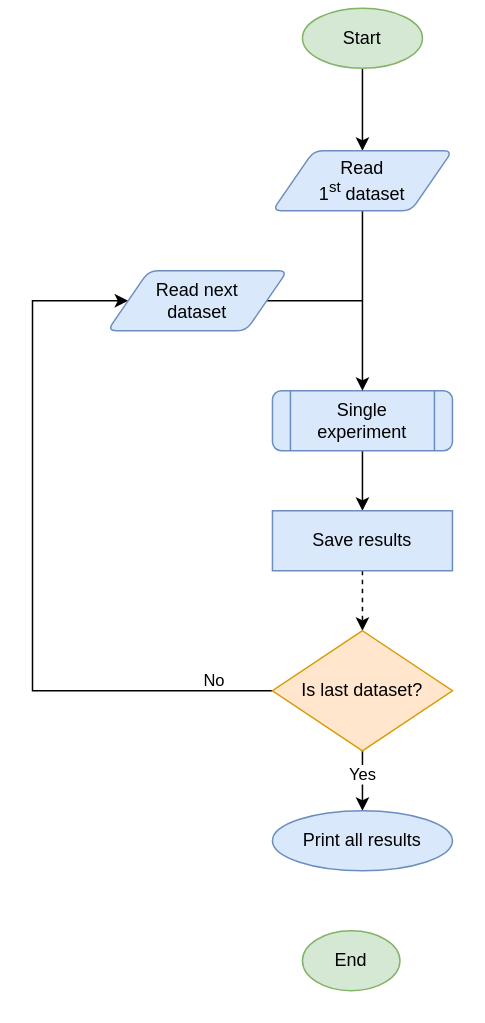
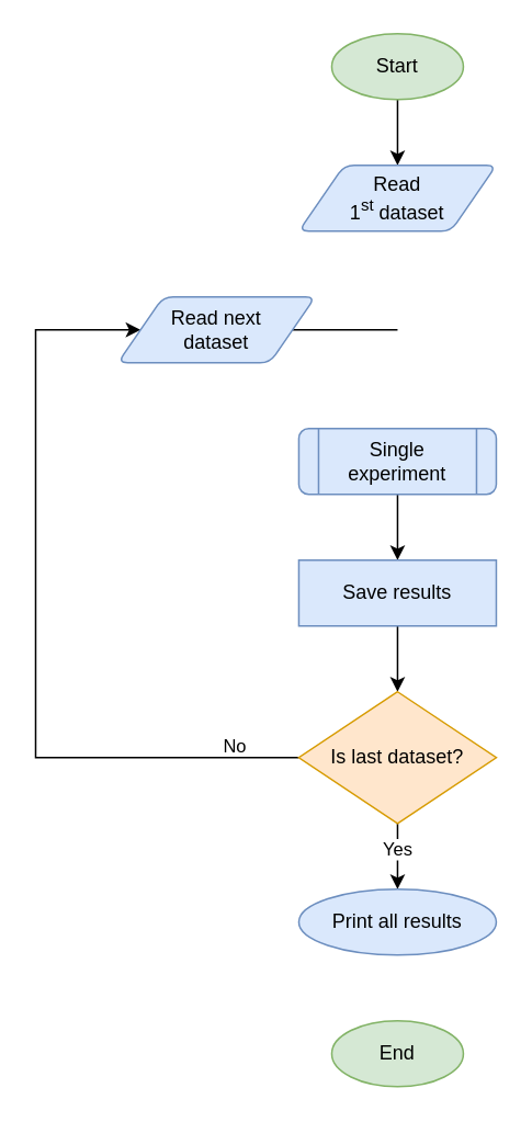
  <mxCell id="0" />
  <mxCell id="1" parent="0" />
  <mxCell id="2" style="edgeStyle=orthogonalEdgeStyle;rounded=0;orthogonalLoop=1;jettySize=auto;html=1;" parent="1" source="3" target="8" edge="1"><mxGeometry relative="1" as="geometry" /></mxCell>
- <mxCell id="3" value="Start" style="ellipse;whiteSpace=wrap;html=1;fillColor=#d5e8d4;strokeColor=#82b366;" parent="1" vertex="1"><mxGeometry x="200.97" y="5" width="80" height="40" as="geometry" /></mxCell>
- <mxCell id="4" value="End" style="ellipse;whiteSpace=wrap;html=1;fillColor=#d5e8d4;strokeColor=#82b366;" parent="1" vertex="1"><mxGeometry x="200.97" y="620" width="65" height="40" as="geometry" /></mxCell>
+ <mxCell id="3" value="Start" style="ellipse;whiteSpace=wrap;html=1;fillColor=#d5e8d4;strokeColor=#82b366;" parent="1" vertex="1"><mxGeometry x="200.97" y="20" width="80" height="40" as="geometry" /></mxCell>
+ <mxCell id="4" value="End" style="ellipse;whiteSpace=wrap;html=1;fillColor=#d5e8d4;strokeColor=#82b366;" parent="1" vertex="1"><mxGeometry x="200.97" y="620" width="80" height="40" as="geometry" /></mxCell>
  <mxCell id="5" style="edgeStyle=orthogonalEdgeStyle;rounded=0;orthogonalLoop=1;jettySize=auto;html=1;" parent="1" source="6" target="10" edge="1"><mxGeometry relative="1" as="geometry" /></mxCell>
  <mxCell id="6" value="Single experiment" style="shape=process;whiteSpace=wrap;html=1;backgroundOutline=1;fillColor=#dae8fc;strokeColor=#6c8ebf;rounded=1;" parent="1" vertex="1"><mxGeometry x="180.97" y="260" width="120" height="40" as="geometry" /></mxCell>
- <mxCell id="7" style="edgeStyle=orthogonalEdgeStyle;rounded=0;orthogonalLoop=1;jettySize=auto;html=1;" parent="1" source="8" target="6" edge="1"><mxGeometry relative="1" as="geometry" /></mxCell>
  <mxCell id="8" value="Read&lt;br&gt;1&lt;sup&gt;st&lt;/sup&gt; dataset" style="shape=parallelogram;html=1;strokeWidth=1;perimeter=parallelogramPerimeter;whiteSpace=wrap;rounded=1;arcSize=12;size=0.23;fillColor=#dae8fc;strokeColor=#6c8ebf;" parent="1" vertex="1"><mxGeometry x="180.97" y="100" width="120" height="40" as="geometry" /></mxCell>
- <mxCell id="9" style="edgeStyle=orthogonalEdgeStyle;rounded=0;orthogonalLoop=1;jettySize=auto;html=1;dashed=1;" parent="1" source="10" target="15" edge="1"><mxGeometry relative="1" as="geometry" /></mxCell>
+ <mxCell id="9" style="edgeStyle=orthogonalEdgeStyle;rounded=0;orthogonalLoop=1;jettySize=auto;html=1;" parent="1" source="10" target="15" edge="1"><mxGeometry relative="1" as="geometry" /></mxCell>
  <mxCell id="10" value="Save results" style="whiteSpace=wrap;html=1;strokeWidth=1;fillColor=#dae8fc;strokeColor=#6c8ebf;rounded=0;" parent="1" vertex="1"><mxGeometry x="180.97" y="340" width="120" height="40" as="geometry" /></mxCell>
  <mxCell id="11" value="" style="edgeStyle=orthogonalEdgeStyle;rounded=0;orthogonalLoop=1;jettySize=auto;html=1;" parent="1" source="15" target="17" edge="1"><mxGeometry relative="1" as="geometry"><mxPoint x="60.97" y="300" as="targetPoint" /><Array as="points"><mxPoint x="20.97" y="460" /><mxPoint x="20.97" y="200" /></Array></mxGeometry></mxCell>
  <mxCell id="12" value="No" style="edgeLabel;html=1;align=center;verticalAlign=middle;resizable=0;points=[];" parent="11" vertex="1" connectable="0"><mxGeometry x="0.322" relative="1" as="geometry"><mxPoint x="120" y="153" as="offset" /></mxGeometry></mxCell>
  <mxCell id="13" style="edgeStyle=orthogonalEdgeStyle;rounded=0;orthogonalLoop=1;jettySize=auto;html=1;endArrow=classic;endFill=1;" parent="1" source="15" target="18" edge="1"><mxGeometry relative="1" as="geometry" /></mxCell>
  <mxCell id="14" value="Yes" style="edgeLabel;html=1;align=center;verticalAlign=middle;resizable=0;points=[];" parent="13" vertex="1" connectable="0"><mxGeometry x="-0.257" y="1" relative="1" as="geometry"><mxPoint x="-1" as="offset" /></mxGeometry></mxCell>
  <mxCell id="15" value="Is last dataset?" style="strokeWidth=1;html=1;shape=mxgraph.flowchart.decision;whiteSpace=wrap;rounded=1;fillColor=#ffe6cc;strokeColor=#d79b00;" parent="1" vertex="1"><mxGeometry x="180.97" y="420" width="120" height="80" as="geometry" /></mxCell>
  <mxCell id="16" style="edgeStyle=orthogonalEdgeStyle;rounded=0;orthogonalLoop=1;jettySize=auto;html=1;endArrow=none;endFill=0;" parent="1" source="17" edge="1"><mxGeometry relative="1" as="geometry"><mxPoint x="240.97" y="200" as="targetPoint" /></mxGeometry></mxCell>
  <mxCell id="17" value="Read next&lt;br&gt;dataset" style="shape=parallelogram;html=1;strokeWidth=1;perimeter=parallelogramPerimeter;whiteSpace=wrap;rounded=1;arcSize=12;size=0.23;fillColor=#dae8fc;strokeColor=#6c8ebf;" parent="1" vertex="1"><mxGeometry x="70.97" y="180" width="120" height="40" as="geometry" /></mxCell>
  <mxCell id="18" value="Print all results" style="ellipse;whiteSpace=wrap;html=1;strokeWidth=1;fillColor=#dae8fc;strokeColor=#6c8ebf;" parent="1" vertex="1"><mxGeometry x="180.97" y="540" width="120" height="40" as="geometry" /></mxCell>
